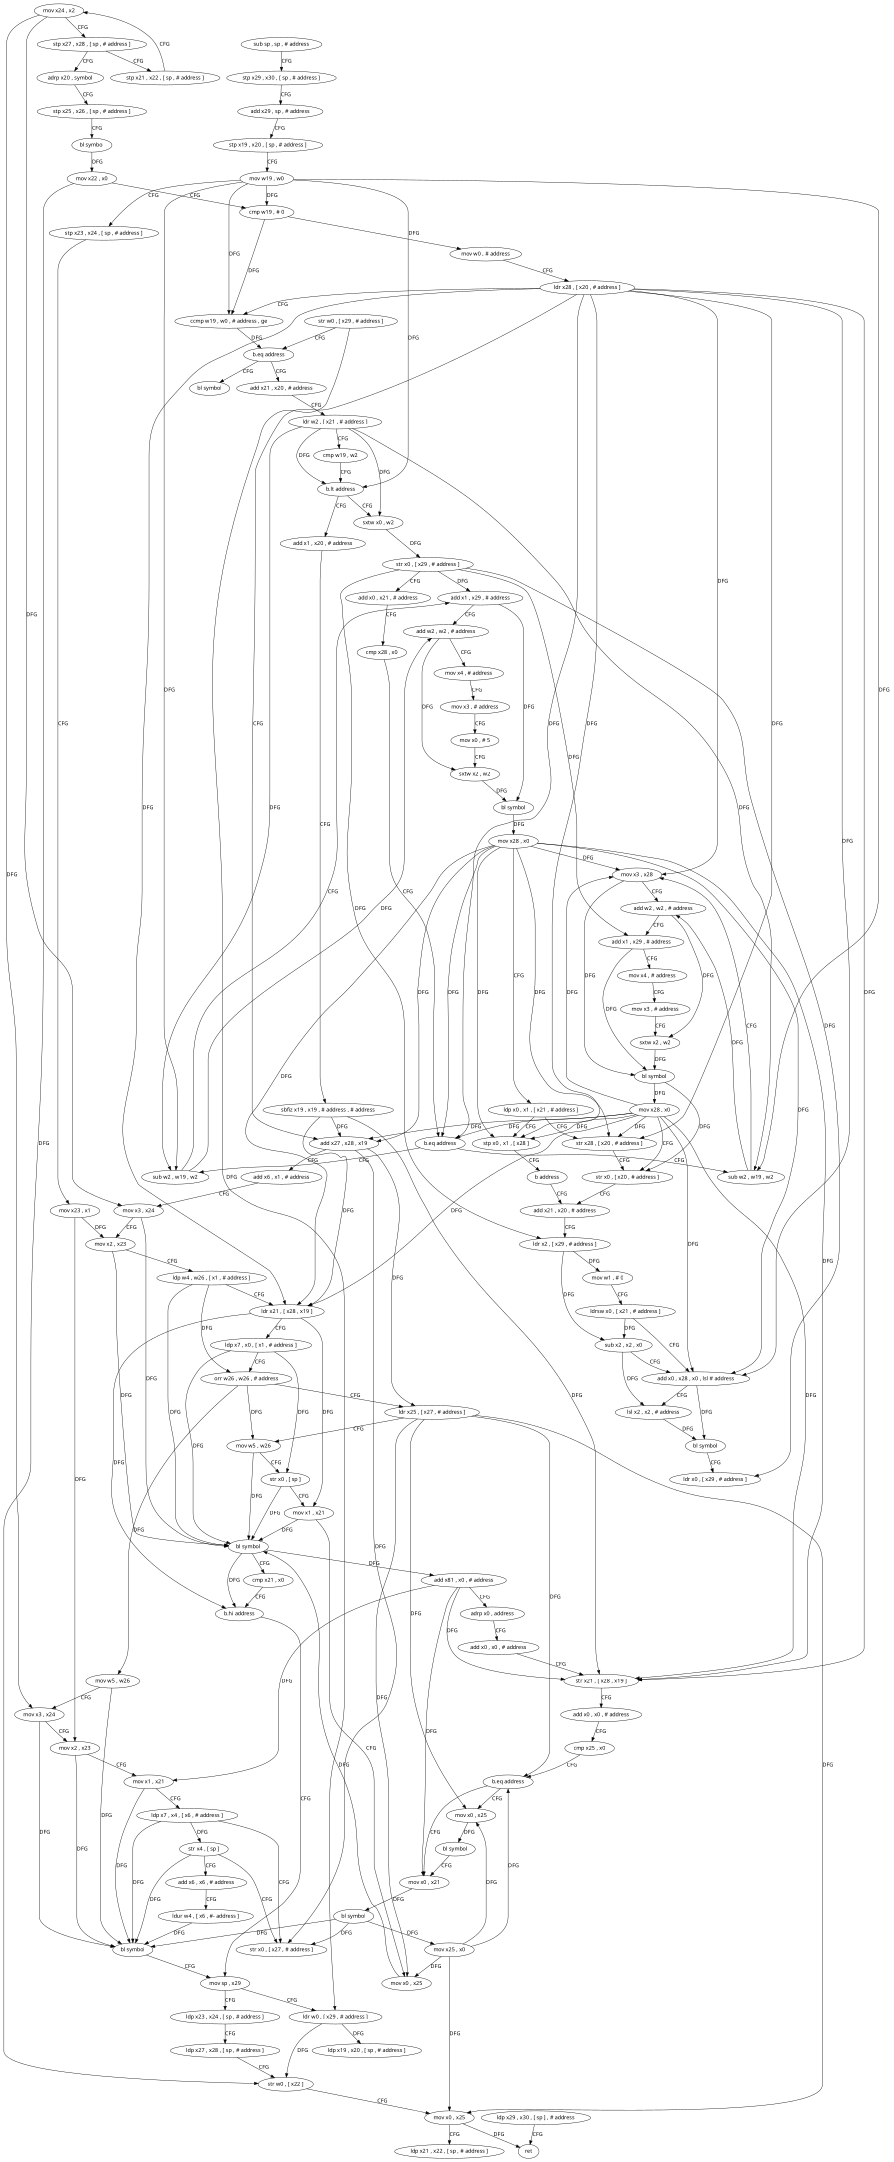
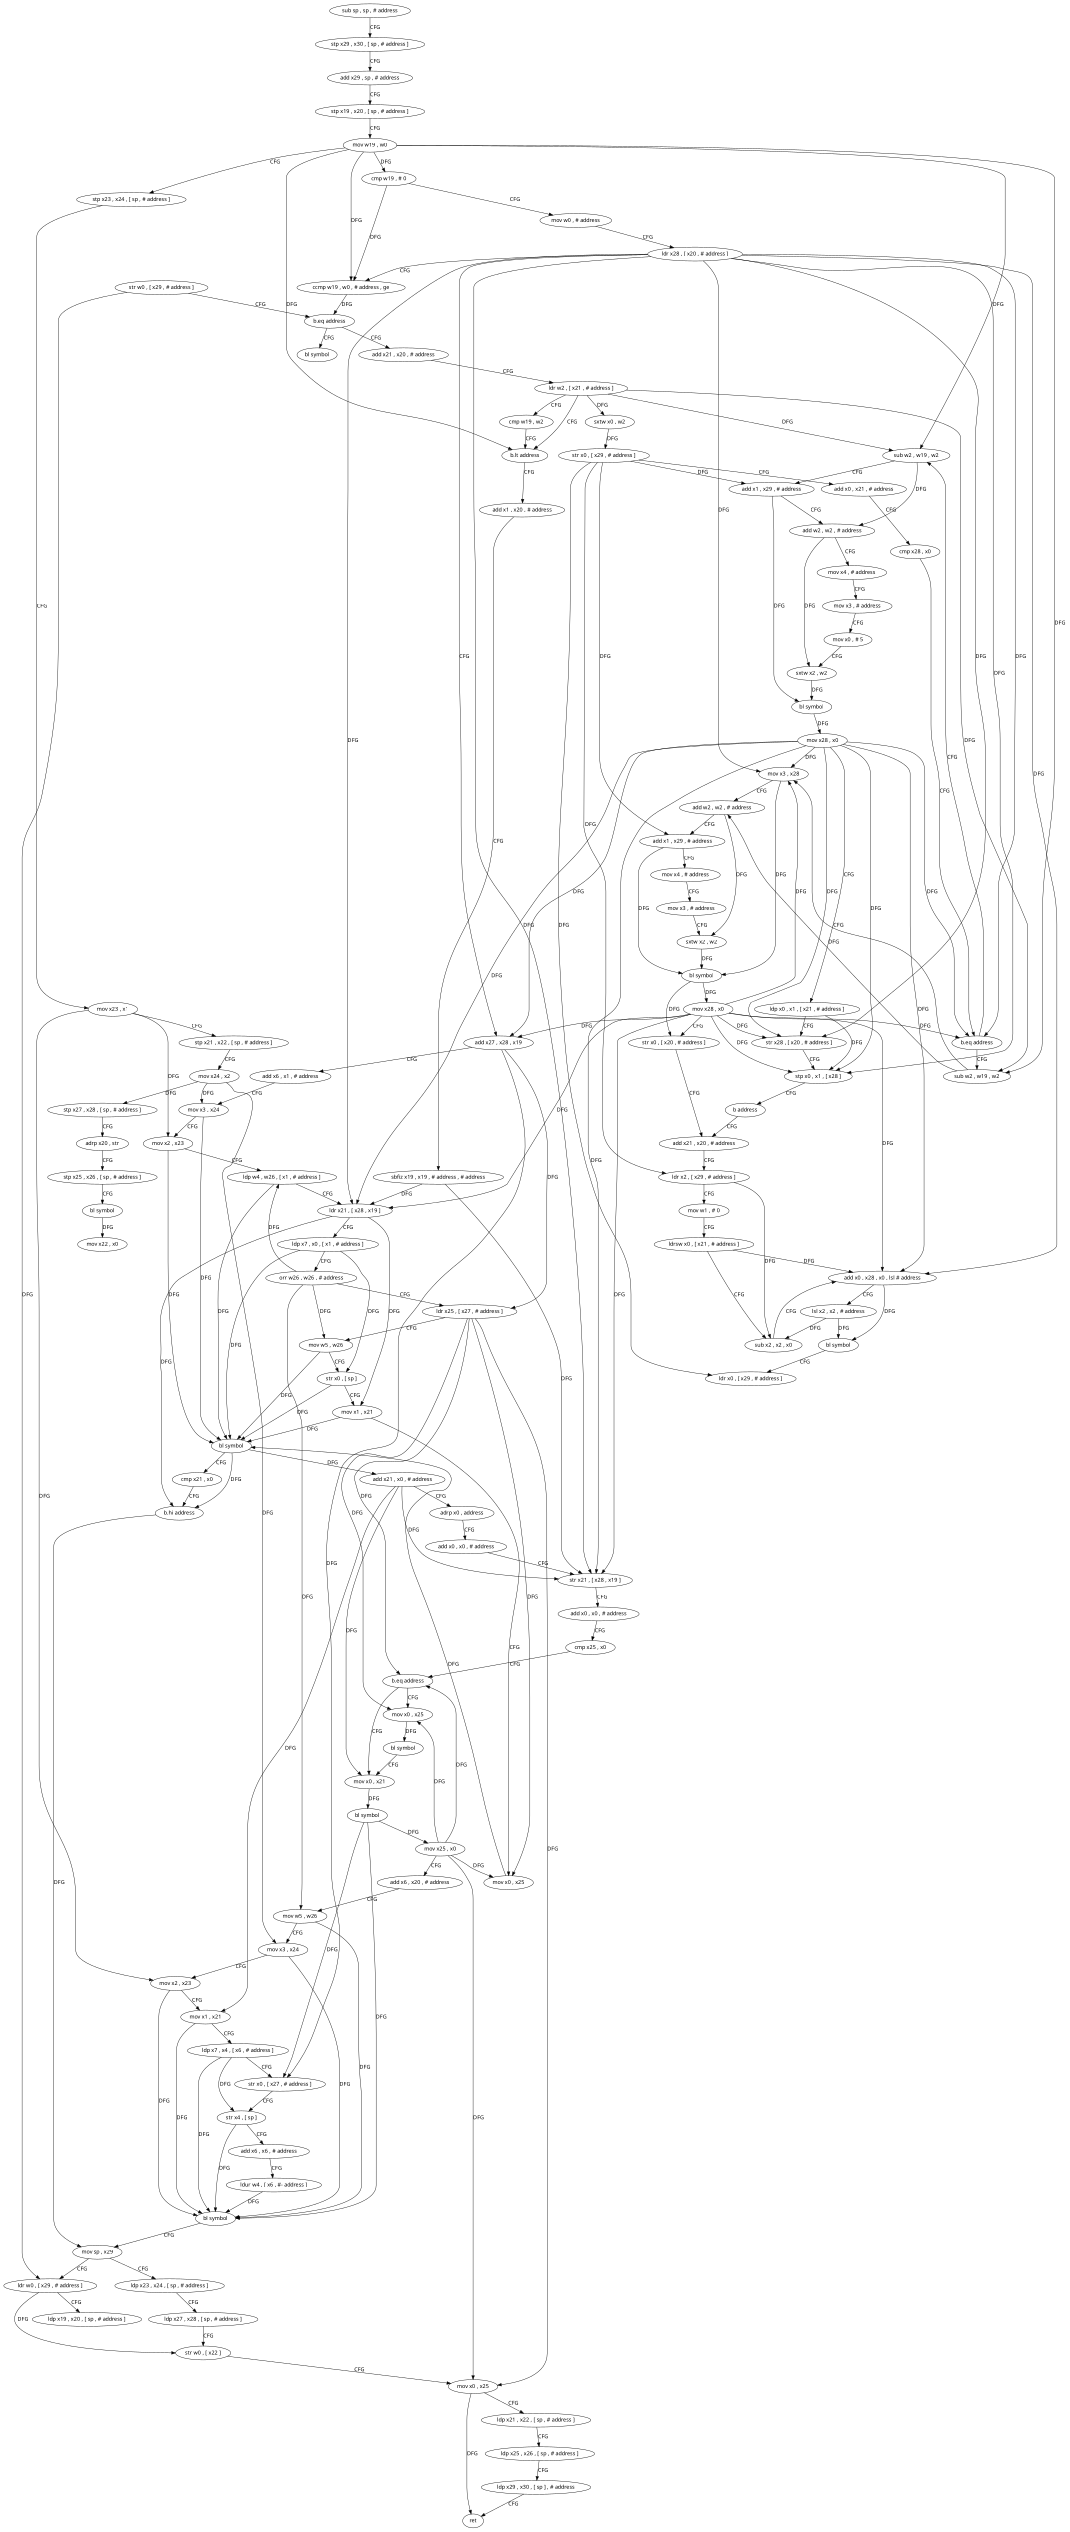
  digraph {
    fontname="Noto Sans"
    node [fontname="Noto Sans"]
    edge [fontname="Noto Sans"]
    n1 [label="sub sp , sp , # address"]
    n2 [label="stp x29 , x30 , [ sp , # address ]"]
    n3 [label="add x29 , sp , # address"]
    n4 [label="stp x19 , x20 , [ sp , # address ]"]
    n5 [label="mov w19 , w0"]
    n6 [label="stp x23 , x24 , [ sp , # address ]"]
    n7 [label="cmp w19 , # 0"]
    n8 [label="ccmp w19 , w0 , # address , ge"]
    n9 [label="b.lt address"]
    n10 [label="sub w2 , w19 , w2"]
    n11 [label="sub w2 , w19 , w2"]
    n12 [label="mov x23 , x1"]
    n13 [label="mov w0 , # address"]
    n14 [label="b.eq address"]
    n15 [label="sxtw x0 , w2"]
    n16 [label="add x1 , x20 , # address"]
    n17 [label="sbfiz x19 , x19 , # address , # address"]
    n18 [label="add x27 , x28 , x19"]
    n19 [label="ldr x21 , [ x28 , x19 ]"]
    n20 [label="str x21 , [ x28 , x19 ]"]
    n21 [label="add x1 , x29 , # address"]
    n22 [label="add w2 , w2 , # address"]
    n23 [label="mov x3 , x28"]
    n24 [label="add w2 , w2 , # address"]
    n25 [label="stp x21 , x22 , [ sp , # address ]"]
    n26 [label="mov x2 , x23"]
    n27 [label="mov x2 , x23"]
    n28 [label="mov x24 , x2"]
    n29 [label="bl symbol"]
    n30 [label="ldp w4 , w26 , [ x1 , # address ]"]
    n31 [label="mov x1 , x21"]
    n32 [label="bl symbol"]
    n33 [label="stp x27 , x28 , [ sp , # address ]"]
    n34 [label="mov x3 , x24"]
    n35 [label="mov x3 , x24"]
-   n36 [label="adrp x20 , symbol"]
+   n36 [label="adrp x20 , str"]
    n37 [label="stp x25 , x26 , [ sp , # address ]"]
    n38 [label="bl symbol"]
    n39 [label="mov x22 , x0"]
    n40 [label="str w0 , [ x22 ]"]
    n41 [label="mov x0 , x25"]
    n42 [label="ldr x28 , [ x20 , # address ]"]
    n43 [label="b.eq address"]
    n44 [label="str x28 , [ x20 , # address ]"]
    n45 [label="stp x0 , x1 , [ x28 ]"]
    n46 [label="add x0 , x28 , x0 , lsl # address"]
    n47 [label="add x6 , x1 , # address"]
    n48 [label="ldr x25 , [ x27 , # address ]"]
    n49 [label="str x0 , [ x27 , # address ]"]
    n50 [label="ldp x7 , x0 , [ x1 , # address ]"]
    n51 [label="mov x1 , x21"]
    n52 [label="b.hi address"]
    n53 [label="add x0 , x0 , # address"]
    n54 [label="b address"]
    n55 [label="bl symbol"]
    n56 [label="lsl x2 , x2 , # address"]
    n57 [label="bl symbol"]
    n58 [label="bl symbol"]
    n59 [label="add x21 , x20 , # address"]
    n60 [label="str w0 , [ x29 , # address ]"]
    n61 [label="ldr w0 , [ x29 , # address ]"]
    n62 [label="ldp x19 , x20 , [ sp , # address ]"]
    n63 [label="ldr w2 , [ x21 , # address ]"]
    n64 [label="cmp w19 , w2"]
    n65 [label="str x0 , [ x29 , # address ]"]
    n66 [label="add x0 , x21 , # address"]
    n67 [label="add x1 , x29 , # address"]
    n68 [label="ldr x2 , [ x29 , # address ]"]
    n69 [label="ldr x0 , [ x29 , # address ]"]
    n70 [label="mov w5 , w26"]
    n71 [label="mov x0 , x25"]
    n72 [label="b.eq address"]
    n73 [label="mov x0 , x25"]
    n74 [label="str x4 , [ sp ]"]
    n75 [label="cmp x21 , x0"]
-   n76 [label="add x81 , x0 , # address"]
+   n76 [label="add x21 , x0 , # address"]
    n77 [label="orr w26 , w26 , # address"]
    n78 [label="mov w5 , w26"]
    n79 [label="str x0 , [ sp ]"]
    n80 [label="mov sp , x29"]
    n81 [label="ldp x21 , x22 , [ sp , # address ]"]
    n82 [label=ret]
    n83 [label="mov x0 , x21"]
    n84 [label="bl symbol"]
    n85 [label="adrp x0 , address"]
    n86 [label="ldp x23 , x24 , [ sp , # address ]"]
    n87 [label="add x0 , x0 , # address"]
    n88 [label="bl symbol"]
    n89 [label="ldp x7 , x4 , [ x6 , # address ]"]
    n90 [label="cmp x28 , x0"]
    n91 [label="bl symbol"]
    n92 [label="mov x4 , # address"]
    n93 [label="mov w1 , # 0"]
    n94 [label="sub x2 , x2 , x0"]
    n95 [label="mov x4 , # address"]
    n96 [label="sxtw x2 , w2"]
    n97 [label="sxtw x2 , w2"]
    n98 [label="ldp x27 , x28 , [ sp , # address ]"]
+   n99 [label="ldp x25 , x26 , [ sp , # address ]"]
    n100 [label="ldp x29 , x30 , [ sp ] , # address"]
    n101 [label="cmp x25 , x0"]
    n102 [label="mov x25 , x0"]
    n103 [label="mov x28 , x0"]
    n104 [label="mov x3 , # address"]
    n105 [label="mov x0 , # 5"]
    n106 [label="ldp x0 , x1 , [ x21 , # address ]"]
    n107 [label="add x21 , x20 , # address"]
    n108 [label="mov x28 , x0"]
    n109 [label="str x0 , [ x20 , # address ]"]
    n110 [label="mov x3 , # address"]
+   n111 [label="add x6 , x20 , # address"]
    n112 [label="add x6 , x6 , # address"]
    n113 [label="ldur w4 , [ x6 , #- address ]"]
    n114 [label="ldrsw x0 , [ x21 , # address ]"]
    n1 -> n2 [label=CFG]
    n2 -> n3 [label=CFG]
    n3 -> n4 [label=CFG]
    n4 -> n5 [label=CFG]
    n5 -> n6 [label=CFG]
    n5 -> n7 [label=DFG]
    n5 -> n8 [label=DFG]
    n5 -> n9 [label=DFG]
    n5 -> n10 [label=DFG]
    n5 -> n11 [label=DFG]
    n6 -> n12 [label=CFG]
    n7 -> n8 [label=DFG]
-   n7 -> n13 [label=DFG]
+   n7 -> n13 [label=CFG]
    n8 -> n14 [label=DFG]
-   n9 -> n15 [label=CFG]
    n9 -> n16 [label=CFG]
    n10 -> n21 [label=CFG]
    n10 -> n22 [label=DFG]
    n11 -> n23 [label=CFG]
    n11 -> n24 [label=DFG]
-   n33 -> n25 [label=CFG]
+   n12 -> n25 [label=CFG]
    n12 -> n26 [label=DFG]
    n12 -> n27 [label=DFG]
    n13 -> n42 [label=CFG]
    n14 -> n58 [label=CFG]
    n14 -> n59 [label=CFG]
    n15 -> n65 [label=DFG]
    n16 -> n17 [label=CFG]
-   n17 -> n18 [label=DFG]
    n17 -> n19 [label=DFG]
    n17 -> n20 [label=DFG]
    n18 -> n47 [label=CFG]
    n18 -> n48 [label=DFG]
    n18 -> n49 [label=DFG]
    n19 -> n50 [label=CFG]
    n19 -> n51 [label=DFG]
    n19 -> n52 [label=DFG]
    n20 -> n53 [label=CFG]
    n21 -> n22 [label=CFG]
    n21 -> n91 [label=DFG]
    n22 -> n95 [label=CFG]
    n22 -> n96 [label=DFG]
    n23 -> n24 [label=CFG]
    n23 -> n55 [label=DFG]
    n24 -> n67 [label=CFG]
    n24 -> n97 [label=DFG]
    n25 -> n28 [label=CFG]
    n26 -> n29 [label=DFG]
    n26 -> n30 [label=CFG]
    n27 -> n31 [label=CFG]
    n27 -> n32 [label=DFG]
-   n28 -> n33 [label=CFG]
+   n28 -> n33 [label=DFG]
    n28 -> n34 [label=DFG]
    n28 -> n35 [label=DFG]
    n29 -> n52 [label=DFG]
    n29 -> n75 [label=CFG]
    n29 -> n76 [label=DFG]
    n30 -> n19 [label=CFG]
    n30 -> n29 [label=DFG]
-   n30 -> n77 [label=DFG]
+   n77 -> n30 [label=DFG]
    n31 -> n32 [label=DFG]
    n31 -> n89 [label=CFG]
    n32 -> n80 [label=CFG]
    n33 -> n36 [label=CFG]
    n34 -> n26 [label=CFG]
    n34 -> n29 [label=DFG]
    n35 -> n27 [label=CFG]
    n35 -> n32 [label=DFG]
    n36 -> n37 [label=CFG]
    n37 -> n38 [label=CFG]
    n38 -> n39 [label=DFG]
-   n39 -> n7 [label=CFG]
-   n39 -> n40 [label=DFG]
    n40 -> n41 [label=CFG]
    n41 -> n81 [label=CFG]
    n41 -> n82 [label=DFG]
    n42 -> n8 [label=CFG]
    n42 -> n18 [label=CFG]
    n42 -> n19 [label=DFG]
    n42 -> n20 [label=DFG]
    n42 -> n23 [label=DFG]
    n42 -> n43 [label=DFG]
    n42 -> n44 [label=DFG]
    n42 -> n45 [label=DFG]
    n42 -> n46 [label=DFG]
    n43 -> n10 [label=CFG]
    n43 -> n11 [label=CFG]
-   n44 -> n109 [label=CFG]
+   n44 -> n45 [label=CFG]
    n45 -> n54 [label=CFG]
    n46 -> n56 [label=CFG]
    n46 -> n57 [label=DFG]
    n47 -> n34 [label=CFG]
    n48 -> n41 [label=DFG]
    n48 -> n70 [label=CFG]
    n48 -> n71 [label=DFG]
    n48 -> n72 [label=DFG]
    n48 -> n73 [label=DFG]
-   n74 -> n49 [label=CFG]
+   n49 -> n74 [label=CFG]
    n50 -> n29 [label=DFG]
    n50 -> n77 [label=CFG]
    n50 -> n79 [label=DFG]
    n51 -> n29 [label=DFG]
    n51 -> n71 [label=CFG]
-   n52 -> n80 [label=CFG]
+   n52 -> n80 [label=DFG]
    n53 -> n101 [label=CFG]
    n54 -> n107 [label=CFG]
    n55 -> n108 [label=DFG]
    n55 -> n109 [label=DFG]
    n56 -> n57 [label=DFG]
    n57 -> n69 [label=CFG]
    n59 -> n63 [label=CFG]
    n60 -> n14 [label=CFG]
    n60 -> n61 [label=DFG]
    n61 -> n40 [label=DFG]
-   n61 -> n62 [label=DFG]
-   n63 -> n9 [label=DFG]
+   n61 -> n62 [label=CFG]
+   n63 -> n9 [label=CFG]
    n63 -> n10 [label=DFG]
    n63 -> n11 [label=DFG]
    n63 -> n15 [label=DFG]
    n63 -> n64 [label=CFG]
    n64 -> n9 [label=CFG]
    n65 -> n21 [label=DFG]
    n65 -> n66 [label=CFG]
    n65 -> n67 [label=DFG]
    n65 -> n68 [label=DFG]
    n65 -> n69 [label=DFG]
    n66 -> n90 [label=CFG]
    n67 -> n55 [label=DFG]
    n67 -> n92 [label=CFG]
-   n68 -> n93 [label=DFG]
+   n68 -> n93 [label=CFG]
    n68 -> n94 [label=DFG]
    n70 -> n29 [label=DFG]
    n70 -> n79 [label=CFG]
    n71 -> n29 [label=DFG]
    n72 -> n73 [label=CFG]
    n72 -> n83 [label=CFG]
    n73 -> n84 [label=DFG]
    n74 -> n32 [label=DFG]
    n74 -> n112 [label=CFG]
    n75 -> n52 [label=CFG]
    n76 -> n20 [label=DFG]
    n76 -> n31 [label=DFG]
    n76 -> n83 [label=DFG]
    n76 -> n85 [label=CFG]
    n77 -> n48 [label=CFG]
    n77 -> n70 [label=DFG]
    n77 -> n78 [label=DFG]
    n78 -> n32 [label=DFG]
    n78 -> n35 [label=CFG]
    n79 -> n29 [label=DFG]
    n79 -> n51 [label=CFG]
    n80 -> n61 [label=CFG]
    n80 -> n86 [label=CFG]
+   n81 -> n99 [label=CFG]
    n83 -> n88 [label=DFG]
    n84 -> n83 [label=CFG]
    n85 -> n87 [label=CFG]
    n86 -> n98 [label=CFG]
    n87 -> n20 [label=CFG]
    n88 -> n32 [label=DFG]
    n88 -> n49 [label=DFG]
    n88 -> n102 [label=DFG]
    n89 -> n32 [label=DFG]
    n89 -> n49 [label=CFG]
    n89 -> n74 [label=DFG]
    n90 -> n43 [label=CFG]
    n91 -> n103 [label=DFG]
    n92 -> n110 [label=CFG]
    n93 -> n114 [label=CFG]
    n94 -> n46 [label=CFG]
-   n94 -> n56 [label=DFG]
+   n56 -> n94 [label=DFG]
    n95 -> n104 [label=CFG]
    n96 -> n91 [label=DFG]
    n97 -> n55 [label=DFG]
    n98 -> n40 [label=CFG]
+   n99 -> n100 [label=CFG]
    n100 -> n82 [label=CFG]
    n101 -> n72 [label=CFG]
    n102 -> n41 [label=DFG]
    n102 -> n71 [label=DFG]
    n102 -> n72 [label=DFG]
    n102 -> n73 [label=DFG]
+   n102 -> n111 [label=CFG]
    n103 -> n18 [label=DFG]
    n103 -> n19 [label=DFG]
    n103 -> n20 [label=DFG]
    n103 -> n23 [label=DFG]
    n103 -> n43 [label=DFG]
    n103 -> n44 [label=DFG]
    n103 -> n45 [label=DFG]
    n103 -> n46 [label=DFG]
    n103 -> n106 [label=CFG]
    n104 -> n105 [label=CFG]
    n105 -> n96 [label=CFG]
    n106 -> n44 [label=CFG]
-   n106 -> n45 [label=CFG]
+   n106 -> n45 [label=DFG]
    n107 -> n68 [label=CFG]
    n108 -> n18 [label=DFG]
    n108 -> n19 [label=DFG]
    n108 -> n20 [label=DFG]
    n108 -> n23 [label=DFG]
    n108 -> n43 [label=DFG]
    n108 -> n44 [label=DFG]
    n108 -> n45 [label=DFG]
    n108 -> n46 [label=DFG]
    n108 -> n109 [label=CFG]
    n109 -> n107 [label=CFG]
    n110 -> n97 [label=CFG]
+   n111 -> n78 [label=CFG]
    n112 -> n113 [label=CFG]
    n113 -> n32 [label=DFG]
-   n114 -> n46 [label=CFG]
-   n114 -> n94 [label=DFG]
+   n114 -> n46 [label=DFG]
+   n114 -> n94 [label=CFG]
  }
